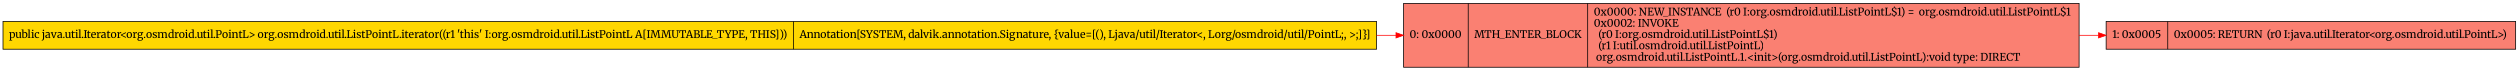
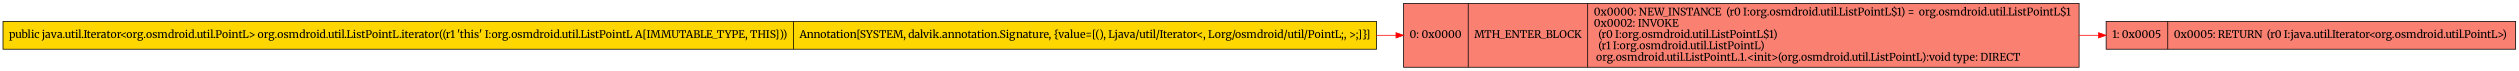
  digraph {
    rankdir=LR
    fontname=Merriweather
    node [shape=record style=filled fillcolor=salmon fontname=Merriweather]
    edge [color=red fontname=Merriweather]
-   n1 [label="{0\:\ 0x0000|MTH_ENTER_BLOCK\l|0x0000: NEW_INSTANCE  (r0 I:org.osmdroid.util.ListPointL$1) =  org.osmdroid.util.ListPointL$1 \l0x0002: INVOKE  \l  (r0 I:org.osmdroid.util.ListPointL$1)\l  (r1 I:util.osmdroid.util.ListPointL)\l org.osmdroid.util.ListPointL.1.\<init\>(org.osmdroid.util.ListPointL):void type: DIRECT \l}"]
+   n1 [label="{0\:\ 0x0000|MTH_ENTER_BLOCK\l|0x0000: NEW_INSTANCE  (r0 I:org.osmdroid.util.ListPointL$1) =  org.osmdroid.util.ListPointL$1 \l0x0002: INVOKE  \l  (r0 I:org.osmdroid.util.ListPointL$1)\l  (r1 I:org.osmdroid.util.ListPointL)\l org.osmdroid.util.ListPointL.1.\<init\>(org.osmdroid.util.ListPointL):void type: DIRECT \l}"]
    n2 [label="{1\:\ 0x0005|0x0005: RETURN  (r0 I:java.util.Iterator\<org.osmdroid.util.PointL\>) \l}"]
    n3 [label="{public java.util.Iterator\<org.osmdroid.util.PointL\> org.osmdroid.util.ListPointL.iterator((r1 'this' I:org.osmdroid.util.ListPointL A[IMMUTABLE_TYPE, THIS]))  | Annotation[SYSTEM, dalvik.annotation.Signature, \{value=[(), Ljava\/util\/Iterator\<, Lorg\/osmdroid\/util\/PointL;, \>;]\}]\l}" fillcolor=gold]
    n1 -> n2
    n3 -> n1
  }
